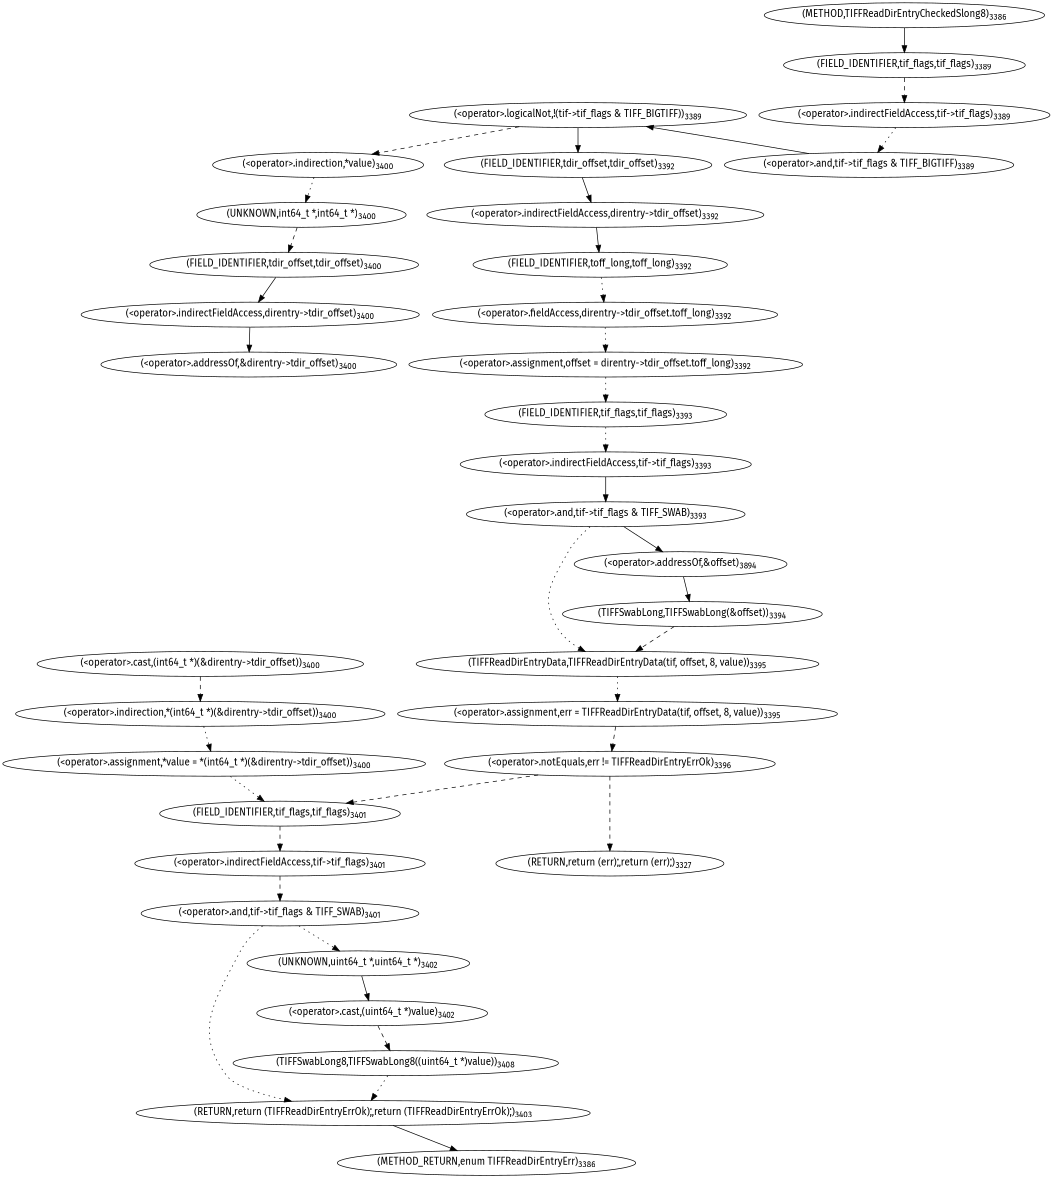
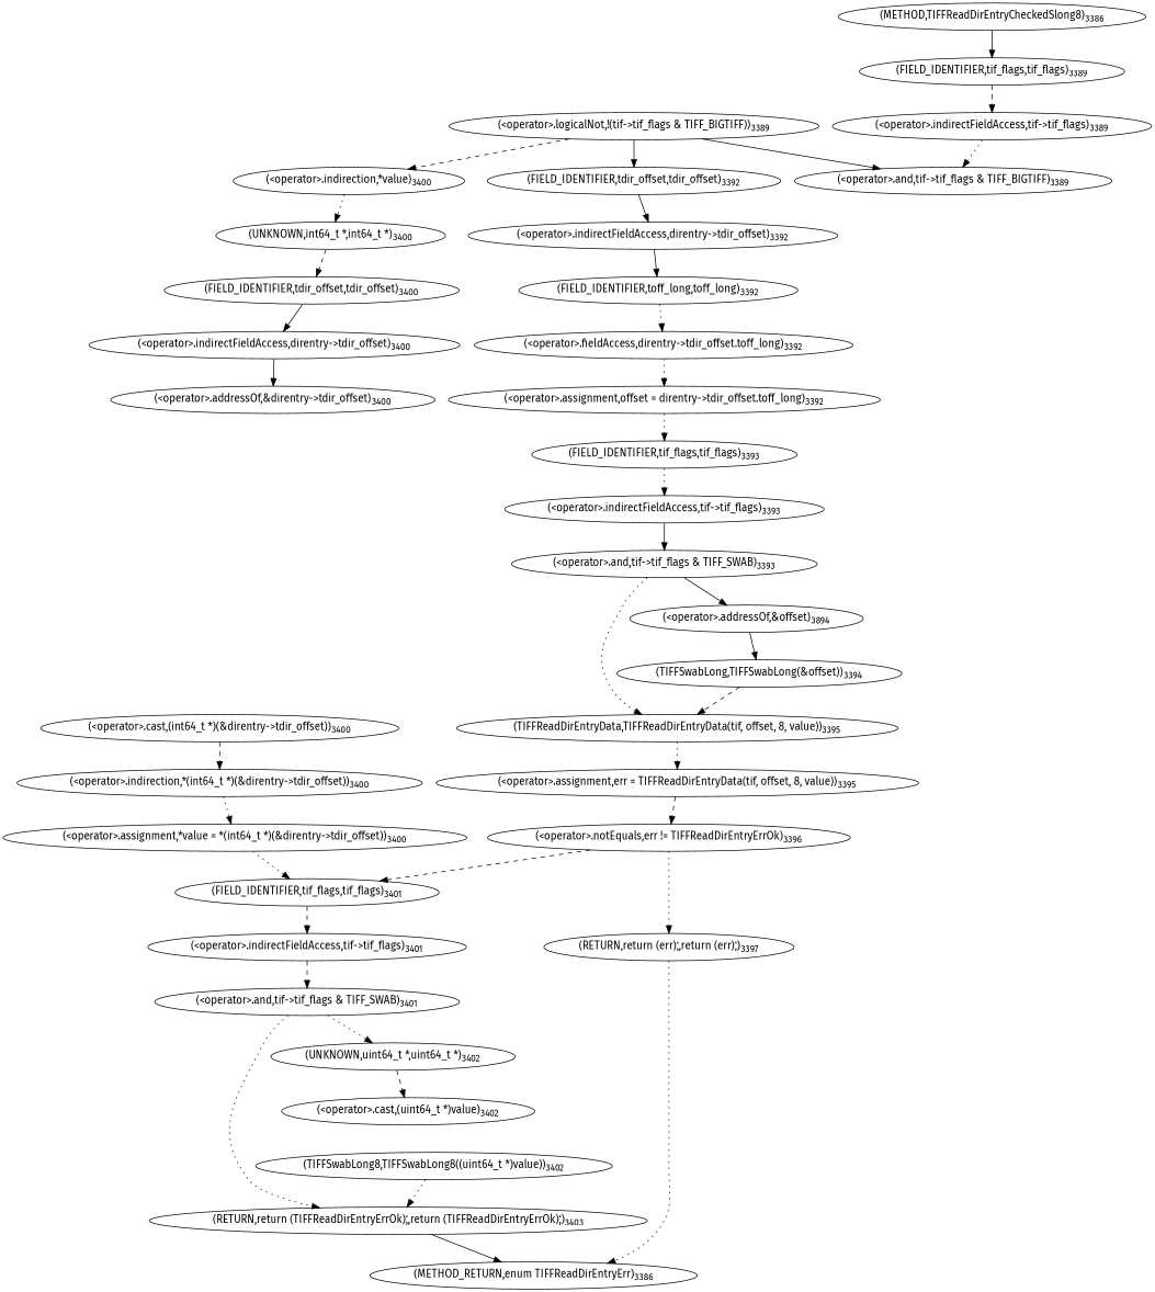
  digraph {
    fontname="Fira Sans"
    node [fontname="Fira Sans"]
    edge [fontname="Fira Sans" style=dotted]
    n1 [label=<(RETURN,return (TIFFReadDirEntryErrOk);,return (TIFFReadDirEntryErrOk);)<SUB>3403</SUB>>]
    n2 [label=<(METHOD_RETURN,enum TIFFReadDirEntryErr)<SUB>3386</SUB>>]
    n3 [label=<(&lt;operator&gt;.logicalNot,!(tif-&gt;tif_flags &amp; TIFF_BIGTIFF))<SUB>3389</SUB>>]
    n4 [label=<(&lt;operator&gt;.indirection,*value)<SUB>3400</SUB>>]
    n5 [label=<(FIELD_IDENTIFIER,tdir_offset,tdir_offset)<SUB>3392</SUB>>]
    n6 [label=<(UNKNOWN,int64_t *,int64_t *)<SUB>3400</SUB>>]
    n7 [label=<(&lt;operator&gt;.indirectFieldAccess,direntry-&gt;tdir_offset)<SUB>3392</SUB>>]
    n8 [label=<(&lt;operator&gt;.and,tif-&gt;tif_flags &amp; TIFF_SWAB)<SUB>3401</SUB>>]
    n9 [label=<(UNKNOWN,uint64_t *,uint64_t *)<SUB>3402</SUB>>]
    n10 [label=<(&lt;operator&gt;.cast,(uint64_t *)value)<SUB>3402</SUB>>]
    n11 [label=<(&lt;operator&gt;.and,tif-&gt;tif_flags &amp; TIFF_BIGTIFF)<SUB>3389</SUB>>]
    n12 [label=<(&lt;operator&gt;.assignment,offset = direntry-&gt;tdir_offset.toff_long)<SUB>3392</SUB>>]
    n13 [label=<(FIELD_IDENTIFIER,tif_flags,tif_flags)<SUB>3393</SUB>>]
    n14 [label=<(&lt;operator&gt;.indirectFieldAccess,tif-&gt;tif_flags)<SUB>3393</SUB>>]
    n15 [label=<(&lt;operator&gt;.assignment,err = TIFFReadDirEntryData(tif, offset, 8, value))<SUB>3395</SUB>>]
    n16 [label=<(&lt;operator&gt;.notEquals,err != TIFFReadDirEntryErrOk)<SUB>3396</SUB>>]
    n17 [label=<(FIELD_IDENTIFIER,tif_flags,tif_flags)<SUB>3401</SUB>>]
-   n18 [label=<(RETURN,return (err);,return (err);)<SUB>3327</SUB>>]
+   n18 [label=<(RETURN,return (err);,return (err);)<SUB>3397</SUB>>]
    n19 [label=<(&lt;operator&gt;.indirectFieldAccess,tif-&gt;tif_flags)<SUB>3401</SUB>>]
-   n20 [label=<(TIFFSwabLong8,TIFFSwabLong8((uint64_t *)value))<SUB>3408</SUB>>]
+   n20 [label=<(TIFFSwabLong8,TIFFSwabLong8((uint64_t *)value))<SUB>3402</SUB>>]
    n21 [label=<(&lt;operator&gt;.indirectFieldAccess,tif-&gt;tif_flags)<SUB>3389</SUB>>]
    n22 [label=<(&lt;operator&gt;.fieldAccess,direntry-&gt;tdir_offset.toff_long)<SUB>3392</SUB>>]
    n23 [label=<(&lt;operator&gt;.and,tif-&gt;tif_flags &amp; TIFF_SWAB)<SUB>3393</SUB>>]
    n24 [label=<(TIFFReadDirEntryData,TIFFReadDirEntryData(tif, offset, 8, value))<SUB>3395</SUB>>]
    n25 [label=<(&lt;operator&gt;.addressOf,&amp;offset)<SUB>3894</SUB>>]
    n26 [label=<(TIFFSwabLong,TIFFSwabLong(&amp;offset))<SUB>3394</SUB>>]
    n27 [label=<(&lt;operator&gt;.assignment,*value = *(int64_t *)(&amp;direntry-&gt;tdir_offset))<SUB>3400</SUB>>]
    n28 [label=<(FIELD_IDENTIFIER,tif_flags,tif_flags)<SUB>3389</SUB>>]
    n29 [label=<(FIELD_IDENTIFIER,toff_long,toff_long)<SUB>3392</SUB>>]
    n30 [label=<(FIELD_IDENTIFIER,tdir_offset,tdir_offset)<SUB>3400</SUB>>]
    n31 [label=<(&lt;operator&gt;.indirection,*(int64_t *)(&amp;direntry-&gt;tdir_offset))<SUB>3400</SUB>>]
    n32 [label=<(&lt;operator&gt;.cast,(int64_t *)(&amp;direntry-&gt;tdir_offset))<SUB>3400</SUB>>]
    n33 [label=<(&lt;operator&gt;.indirectFieldAccess,direntry-&gt;tdir_offset)<SUB>3400</SUB>>]
    n34 [label=<(&lt;operator&gt;.addressOf,&amp;direntry-&gt;tdir_offset)<SUB>3400</SUB>>]
    n35 [label=<(METHOD,TIFFReadDirEntryCheckedSlong8)<SUB>3386</SUB>>]
    n1 -> n2 [style=solid]
    n3 -> n4 [style=dashed]
    n3 -> n5 [style=solid]
    n4 -> n6
    n5 -> n7 [style=solid]
    n6 -> n30 [style=dashed]
    n7 -> n29 [style=solid]
    n8 -> n1
    n8 -> n9
-   n9 -> n10 [style=solid]
-   n10 -> n20 [style=dashed]
-   n11 -> n3 [style=solid]
+   n9 -> n10 [style=dashed]
+   n3 -> n11 [style=solid]
    n12 -> n13
    n13 -> n14
    n14 -> n23 [style=solid]
    n15 -> n16 [style=dashed]
    n16 -> n17 [style=dashed]
-   n16 -> n18 [style=dashed]
+   n16 -> n18
    n17 -> n19 [style=dashed]
+   n18 -> n2
    n19 -> n8 [style=dashed]
    n20 -> n1
    n21 -> n11
    n22 -> n12
    n23 -> n24
    n23 -> n25 [style=solid]
    n24 -> n15
    n25 -> n26 [style=solid]
    n26 -> n24 [style=dashed]
    n27 -> n17
    n28 -> n21 [style=dashed]
    n29 -> n22
    n30 -> n33 [style=solid]
    n31 -> n27
    n32 -> n31 [style=dashed]
    n33 -> n34 [style=solid]
    n35 -> n28 [style=solid]
  }
